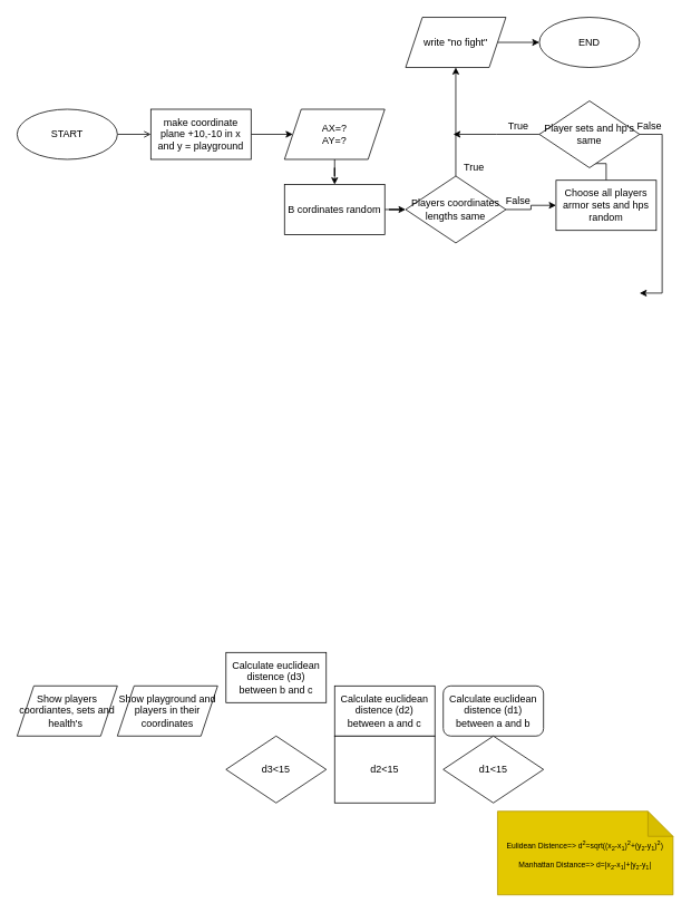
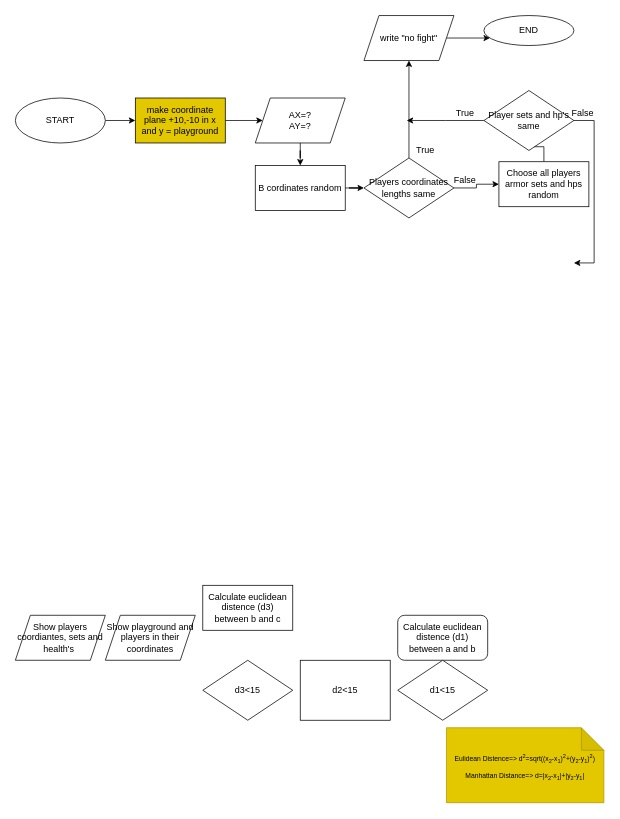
  <mxCell id="0" />
  <mxCell id="1" parent="0" />
- <mxCell id="2" style="edgeStyle=orthogonalEdgeStyle;rounded=0;orthogonalLoop=1;jettySize=auto;html=1;entryX=0;entryY=0.5;entryDx=0;entryDy=0;endArrow=open;" parent="1" source="3" target="5" edge="1"><mxGeometry relative="1" as="geometry" /></mxCell>
+ <mxCell id="2" style="edgeStyle=orthogonalEdgeStyle;rounded=0;orthogonalLoop=1;jettySize=auto;html=1;entryX=0;entryY=0.5;entryDx=0;entryDy=0;" parent="1" source="3" target="5" edge="1"><mxGeometry relative="1" as="geometry" /></mxCell>
  <mxCell id="3" value="START" style="ellipse;whiteSpace=wrap;html=1;rounded=0;" parent="1" vertex="1"><mxGeometry x="20" y="130" width="120" height="60" as="geometry" /></mxCell>
  <mxCell id="4" style="edgeStyle=orthogonalEdgeStyle;rounded=0;orthogonalLoop=1;jettySize=auto;html=1;entryX=0;entryY=0.5;entryDx=0;entryDy=0;" parent="1" source="5" target="7" edge="1"><mxGeometry relative="1" as="geometry" /></mxCell>
- <mxCell id="5" value="make coordinate plane +10,-10 in x and y = playground" style="rounded=0;whiteSpace=wrap;html=1;" parent="1" vertex="1"><mxGeometry x="180" y="130" width="120" height="60" as="geometry" /></mxCell>
+ <mxCell id="5" value="make coordinate plane +10,-10 in x and y = playground" style="rounded=0;whiteSpace=wrap;html=1;fillColor=#e3c800;" parent="1" vertex="1"><mxGeometry x="180" y="130" width="120" height="60" as="geometry" /></mxCell>
  <mxCell id="6" style="edgeStyle=orthogonalEdgeStyle;rounded=0;orthogonalLoop=1;jettySize=auto;html=1;entryX=0.5;entryY=0;entryDx=0;entryDy=0;" parent="1" source="7" target="9" edge="1"><mxGeometry relative="1" as="geometry" /></mxCell>
  <mxCell id="7" value="AX=?&lt;br&gt;AY=?" style="shape=parallelogram;perimeter=parallelogramPerimeter;whiteSpace=wrap;html=1;fixedSize=1;rounded=0;" parent="1" vertex="1"><mxGeometry x="340" y="130" width="120" height="60" as="geometry" /></mxCell>
  <mxCell id="8" style="edgeStyle=orthogonalEdgeStyle;rounded=0;orthogonalLoop=1;jettySize=auto;html=1;entryX=0;entryY=0.5;entryDx=0;entryDy=0;" parent="1" source="9" target="18" edge="1"><mxGeometry relative="1" as="geometry" /></mxCell>
  <mxCell id="9" value="B cordinates random&lt;br&gt;" style="rounded=0;whiteSpace=wrap;html=1;" parent="1" vertex="1"><mxGeometry x="340" y="220" width="120" height="60" as="geometry" /></mxCell>
  <mxCell id="10" style="edgeStyle=orthogonalEdgeStyle;rounded=0;orthogonalLoop=1;jettySize=auto;html=1;strokeColor=default;fontSize=12;endArrow=classic;endFill=1;startSize=6;endSize=6;" parent="1" source="11" target="14" edge="1"><mxGeometry relative="1" as="geometry"><Array as="points" /></mxGeometry></mxCell>
  <mxCell id="11" value="Choose all players armor sets and hps random" style="rounded=0;whiteSpace=wrap;html=1;" parent="1" vertex="1"><mxGeometry x="665" y="215" width="120" height="60" as="geometry" /></mxCell>
  <mxCell id="12" style="edgeStyle=orthogonalEdgeStyle;rounded=0;orthogonalLoop=1;jettySize=auto;html=1;strokeColor=default;fontSize=9;endArrow=classic;endFill=1;startSize=6;endSize=6;" parent="1" source="14" edge="1"><mxGeometry relative="1" as="geometry"><mxPoint x="542" y="160" as="targetPoint" /></mxGeometry></mxCell>
  <mxCell id="13" style="edgeStyle=orthogonalEdgeStyle;rounded=0;orthogonalLoop=1;jettySize=auto;html=1;entryX=1;entryY=0.5;entryDx=0;entryDy=0;" parent="1" source="14" edge="1"><mxGeometry relative="1" as="geometry"><mxPoint x="765" y="350" as="targetPoint" /><Array as="points"><mxPoint x="792" y="160" /><mxPoint x="792" y="350" /></Array></mxGeometry></mxCell>
  <mxCell id="14" value="Player sets and hp's same" style="rhombus;whiteSpace=wrap;html=1;rounded=0;" parent="1" vertex="1"><mxGeometry x="645" y="120" width="120" height="80" as="geometry" /></mxCell>
  <mxCell id="15" value="True" style="text;html=1;strokeColor=none;fillColor=none;align=center;verticalAlign=middle;whiteSpace=wrap;rounded=0;" parent="1" vertex="1"><mxGeometry x="542" y="190" width="50" height="20" as="geometry" /></mxCell>
  <mxCell id="16" style="edgeStyle=orthogonalEdgeStyle;orthogonalLoop=1;jettySize=auto;html=1;entryX=0.5;entryY=1;entryDx=0;entryDy=0;fontSize=12;endArrow=classic;endFill=1;rounded=0;" parent="1" source="18" target="24" edge="1"><mxGeometry relative="1" as="geometry"><mxPoint x="545" y="190" as="targetPoint" /></mxGeometry></mxCell>
  <mxCell id="17" style="edgeStyle=orthogonalEdgeStyle;rounded=0;orthogonalLoop=1;jettySize=auto;html=1;entryX=0;entryY=0.5;entryDx=0;entryDy=0;strokeColor=default;fontSize=12;endArrow=classic;endFill=1;startSize=6;endSize=6;" parent="1" source="18" target="11" edge="1"><mxGeometry relative="1" as="geometry" /></mxCell>
  <mxCell id="18" value="Players coordinates lengths same" style="rhombus;whiteSpace=wrap;html=1;rounded=0;" parent="1" vertex="1"><mxGeometry x="485" y="210" width="120" height="80" as="geometry" /></mxCell>
- <mxCell id="19" value="END" style="ellipse;whiteSpace=wrap;html=1;rounded=0;" parent="1" vertex="1"><mxGeometry x="645" y="20" width="120" height="60" as="geometry" /></mxCell>
+ <mxCell id="19" value="END" style="ellipse;whiteSpace=wrap;html=1;rounded=0;" parent="1" vertex="1"><mxGeometry x="645" y="20" width="120" height="40" as="geometry" /></mxCell>
  <mxCell id="20" value="True" style="text;html=1;strokeColor=none;fillColor=none;align=center;verticalAlign=middle;whiteSpace=wrap;rounded=0;" parent="1" vertex="1"><mxGeometry x="595" y="140" width="50" height="20" as="geometry" /></mxCell>
  <mxCell id="21" value="Show playground and players in their coordinates" style="shape=parallelogram;perimeter=parallelogramPerimeter;whiteSpace=wrap;html=1;fixedSize=1;rounded=0;" parent="1" vertex="1"><mxGeometry x="140" y="820" width="120" height="60" as="geometry" /></mxCell>
  <mxCell id="22" value="Show players coordiantes, sets and health's&amp;nbsp;" style="shape=parallelogram;perimeter=parallelogramPerimeter;whiteSpace=wrap;html=1;fixedSize=1;rounded=0;" parent="1" vertex="1"><mxGeometry x="20" y="820" width="120" height="60" as="geometry" /></mxCell>
  <mxCell id="23" style="edgeStyle=orthogonalEdgeStyle;rounded=0;orthogonalLoop=1;jettySize=auto;html=1;fontSize=12;endArrow=classic;startSize=6;endSize=6;strokeColor=default;endFill=1;" parent="1" source="24" target="19" edge="1"><mxGeometry relative="1" as="geometry"><Array as="points"><mxPoint x="552" y="50" /></Array></mxGeometry></mxCell>
  <mxCell id="24" value="write &quot;no fight&quot;" style="shape=parallelogram;perimeter=parallelogramPerimeter;whiteSpace=wrap;html=1;fixedSize=1;rounded=0;" parent="1" vertex="1"><mxGeometry x="485" y="20" width="120" height="60" as="geometry" /></mxCell>
  <mxCell id="25" value="False" style="text;html=1;strokeColor=none;fillColor=none;align=center;verticalAlign=middle;whiteSpace=wrap;rounded=0;" parent="1" vertex="1"><mxGeometry x="595" y="230" width="50" height="20" as="geometry" /></mxCell>
  <mxCell id="26" value="False" style="text;html=1;strokeColor=none;fillColor=none;align=center;verticalAlign=middle;whiteSpace=wrap;rounded=0;" parent="1" vertex="1"><mxGeometry x="752" y="140" width="50" height="20" as="geometry" /></mxCell>
  <mxCell id="27" value="&lt;font style=&quot;font-size: 9px;&quot;&gt;Eulidean Distence=&amp;gt; d&lt;sup&gt;2&lt;/sup&gt;=sqrt((x&lt;sub&gt;2&lt;/sub&gt;-x&lt;sub&gt;1&lt;/sub&gt;)&lt;sup&gt;2&lt;/sup&gt;+(y&lt;sub&gt;2&lt;/sub&gt;-y&lt;sub&gt;1&lt;/sub&gt;)&lt;sup&gt;2&lt;/sup&gt;&lt;/font&gt;&lt;span style=&quot;font-size: 9px;&quot;&gt;)&lt;br&gt;Manhattan Distance=&amp;gt; d=|x&lt;sub&gt;2&lt;/sub&gt;-x&lt;sub&gt;1&lt;/sub&gt;|+|y&lt;sub&gt;2&lt;/sub&gt;-y&lt;sub&gt;1&lt;/sub&gt;|&lt;br&gt;&lt;/span&gt;" style="shape=note;whiteSpace=wrap;html=1;backgroundOutline=1;darkOpacity=0.05;fontSize=18;align=center;fillColor=#e3c800;strokeColor=#B09500;fontColor=#000000;" parent="1" vertex="1"><mxGeometry x="595" y="970" width="210" height="100" as="geometry" /></mxCell>
  <mxCell id="28" value="Calculate euclidean distence (d1) between a and b" style="whiteSpace=wrap;html=1;rounded=1;" parent="1" vertex="1"><mxGeometry x="530" y="820" width="120" height="60" as="geometry" /></mxCell>
- <mxCell id="29" value="Calculate euclidean distence (d2)&lt;br&gt;between a and c" style="rounded=0;whiteSpace=wrap;html=1;" parent="1" vertex="1"><mxGeometry x="400" y="820" width="120" height="60" as="geometry" /></mxCell>
  <mxCell id="30" value="Calculate euclidean distence (d3) between b and c" style="rounded=0;whiteSpace=wrap;html=1;" parent="1" vertex="1"><mxGeometry x="270" y="780" width="120" height="60" as="geometry" /></mxCell>
  <mxCell id="31" value="d1&amp;lt;15" style="rhombus;whiteSpace=wrap;html=1;rounded=0;" parent="1" vertex="1"><mxGeometry x="530" y="880" width="120" height="80" as="geometry" /></mxCell>
  <mxCell id="32" value="d2&amp;lt;15" style="whiteSpace=wrap;html=1;rounded=0;" parent="1" vertex="1"><mxGeometry x="400" y="880" width="120" height="80" as="geometry" /></mxCell>
  <mxCell id="33" value="d3&amp;lt;15" style="rhombus;whiteSpace=wrap;html=1;rounded=0;" parent="1" vertex="1"><mxGeometry x="270" y="880" width="120" height="80" as="geometry" /></mxCell>
